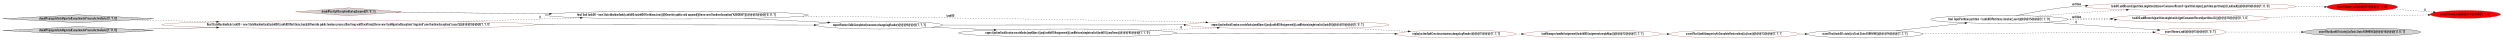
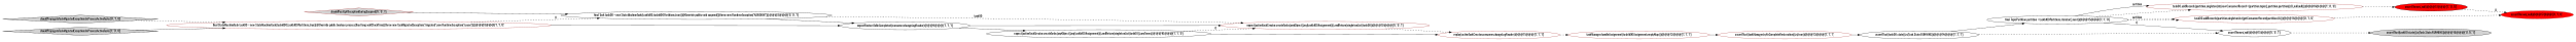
  digraph {
    rankdir=LR
    fontname=Oswald
    node [fillcolor=white shape=ellipse style=filled color=brown fontname=Oswald]
    edge [style=dashed fontname=Oswald]
    n1 [label="task00.addRecords(partition,singletonList(new ConsumerRecord<>(partition.topic(),partition.partition(),0L,null,null)))@@@16@@@['1', '0', '0']"]
    n2 [fillcolor=red label="assertThrows(,null)@@@17@@@['1', '0', '0']" color=black]
    n3 [label="final TopicPartition partition = taskId00Partitions.iterator().next()@@@15@@@['1', '1', '0']" color=black]
    n4 [label="task00.addRecords(partition,singletonList(getConsumerRecord(partition,0L)))@@@16@@@['0', '1', '0']"]
-   n5 [label="assertThrows(,null)@@@15@@@['0', '0', '1']"]
+   n5 [label="assertThrows(,null)@@@15@@@['0', '0', '1']" color=black]
    n6 [label="taskManager.handleAssignment(taskId00Assignment,emptyMap())@@@12@@@['1', '1', '1']"]
    n7 [label="assertThat(taskManager.tryToCompleteRestoration(),is(true))@@@13@@@['1', '1', '1']"]
    n8 [label="expect(activeTaskCreator.createTasks(anyObject(),eq(taskId00Assignment))).andReturn(singletonList(task00))@@@10@@@['0', '0', '1']"]
    n9 [label="replay(activeTaskCreator,consumer,changeLogReader)@@@11@@@['1', '1', '1']"]
    n10 [fillcolor=lightgray label="shouldPassUpIfExceptionDuringSuspend['0', '0', '1']" shape=diamond]
    n11 [label="final Task task00 = new StateMachineTask(taskId00,taskId00Partitions,true){@Override public void suspend(){throw new RuntimeException(\"KABOOM!\")}}@@@3@@@['0', '0', '1']" color=black]
    n12 [fillcolor=lightgray label="shouldPropagateTaskMigratedExceptionsInProcessActiveTasks['0', '1', '0']" shape=diamond color=black]
    n13 [label="final StateMachineTask task00 = new StateMachineTask(taskId00,taskId00Partitions,true){@Override public boolean process(final long wallClockTime){throw new TaskMigratedException(\"migrated\",new RuntimeException(\"cause\"))}}@@@3@@@['1', '1', '0']"]
    n14 [label="expectRestoreToBeCompleted(consumer,changeLogReader)@@@9@@@['1', '1', '1']" color=black]
    n15 [label="expect(activeTaskCreator.createTasks(anyObject(),eq(taskId00Assignment))).andReturn(singletonList(task00)).anyTimes()@@@10@@@['1', '1', '0']" color=black]
    n16 [fillcolor=red label="assertThrows(,null)@@@17@@@['0', '1', '0']"]
    n17 [fillcolor=lightgray label="shouldPropagateTaskMigratedExceptionsInProcessActiveTasks['1', '0', '0']" shape=diamond color=black]
    n18 [fillcolor=lightgray label="assertThat(task00.state(),is(Task.State.RUNNING))@@@16@@@['0', '0', '1']" color=black]
    n19 [label="assertThat(task00.state(),is(Task.State.RUNNING))@@@14@@@['1', '1', '1']" color=black]
    n1 -> n2
    n2 -> n16 [label=0]
    n3 -> n1 [label=partition style=solid]
    n3 -> n1
    n3 -> n4 [label=partition]
    n3 -> n4
    n3 -> n5 [label=0 style=solid]
    n4 -> n16
    n5 -> n18
    n6 -> n7 [style=solid]
    n7 -> n19 [style=solid]
    n8 -> n9
    n9 -> n6
    n10 -> n11 [style=solid]
    n11 -> n8 [label=task00]
    n11 -> n14 [style=solid]
    n12 -> n13
    n13 -> n11 [label=0]
    n13 -> n14 [style=solid]
    n14 -> n8 [style=solid]
    n14 -> n15 [style=solid]
    n15 -> n8 [label=0]
    n15 -> n9 [style=solid]
    n17 -> n13 [style=solid]
    n19 -> n3 [style=solid]
    n19 -> n5
  }
